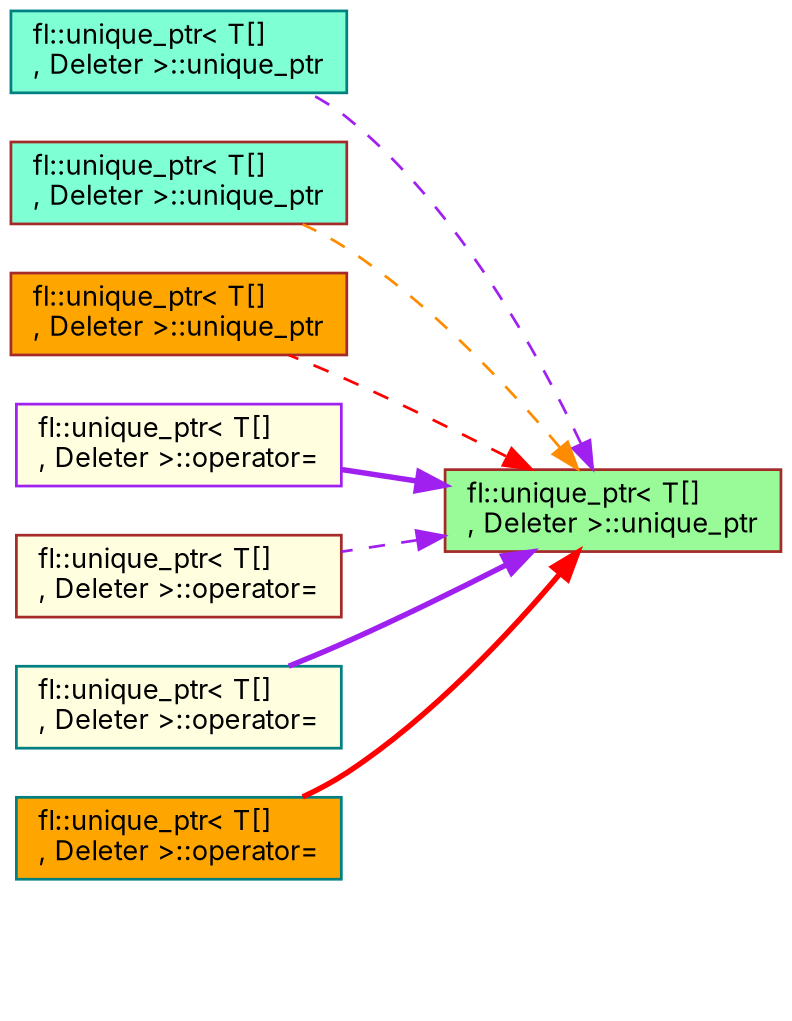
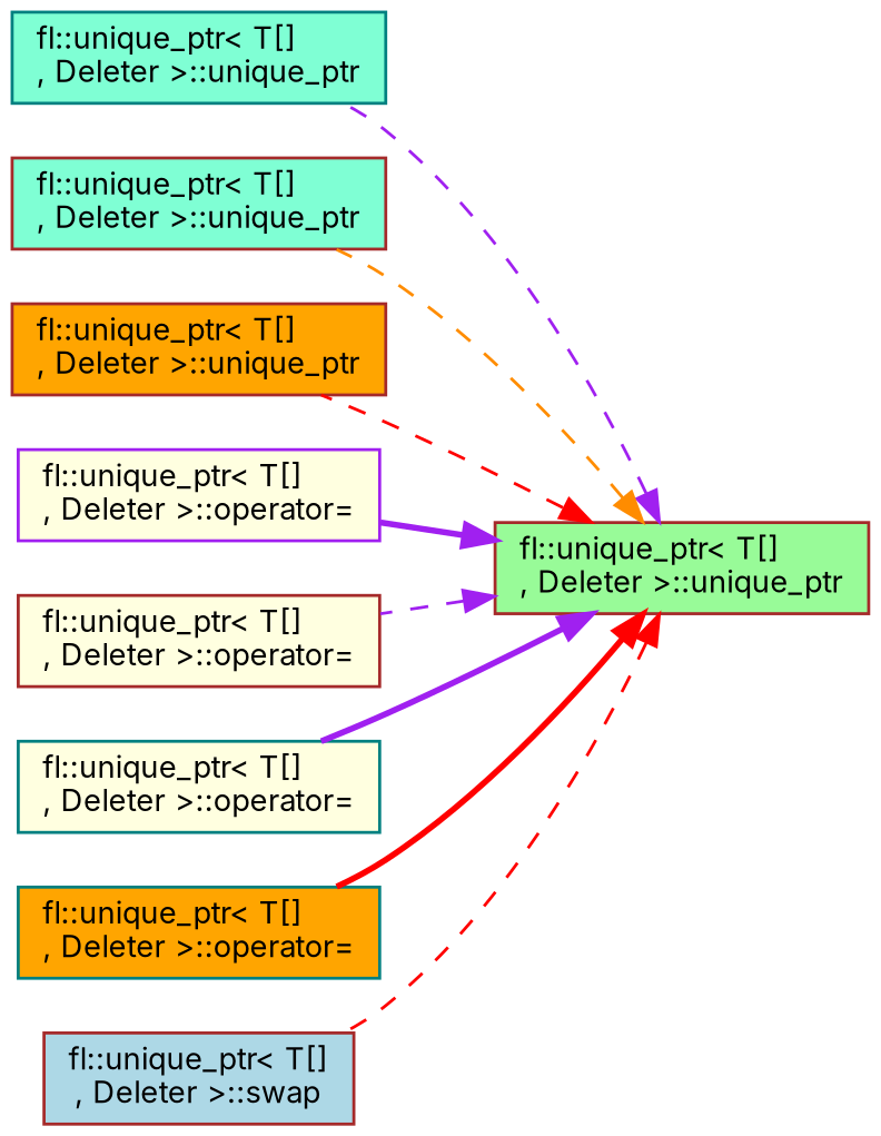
  digraph {
    rankdir=RL
    fontname=Inter
    node [color=brown fillcolor=lightyellow fontname=Inter fontsize=10 shape=box style=filled]
    edge [color=purple dir=back fontname=Inter fontsize=10 labelfontname=Helvetica labelfontsize=10 style=dashed]
    n1 [fillcolor=palegreen fontcolor=black height=0.2 label="fl::unique_ptr\< T[]\l, Deleter \>::unique_ptr" width=0.4]
    n2 [color=teal fillcolor=aquamarine height=0.2 label="fl::unique_ptr\< T[]\l, Deleter \>::unique_ptr" width=0.4]
    n3 [fillcolor=aquamarine height=0.2 label="fl::unique_ptr\< T[]\l, Deleter \>::unique_ptr" width=0.4]
    n4 [fillcolor=orange height=0.2 label="fl::unique_ptr\< T[]\l, Deleter \>::unique_ptr" width=0.4]
    n5 [color=purple height=0.2 label="fl::unique_ptr\< T[]\l, Deleter \>::operator=" width=0.4]
    n6 [height=0.2 label="fl::unique_ptr\< T[]\l, Deleter \>::operator=" width=0.4]
    n7 [color=teal height=0.2 label="fl::unique_ptr\< T[]\l, Deleter \>::operator=" width=0.4]
    n8 [color=teal fillcolor=orange height=0.2 label="fl::unique_ptr\< T[]\l, Deleter \>::operator=" width=0.4]
+   n9 [fillcolor=lightblue height=0.2 label="fl::unique_ptr\< T[]\l, Deleter \>::swap" width=0.4]
    n1 -> n2
    n1 -> n3 [color=darkorange]
    n1 -> n4 [color=red]
    n1 -> n5 [style=bold]
    n1 -> n6
    n1 -> n7 [style=bold]
    n1 -> n8 [color=red style=bold]
+   n1 -> n9 [color=red]
  }
